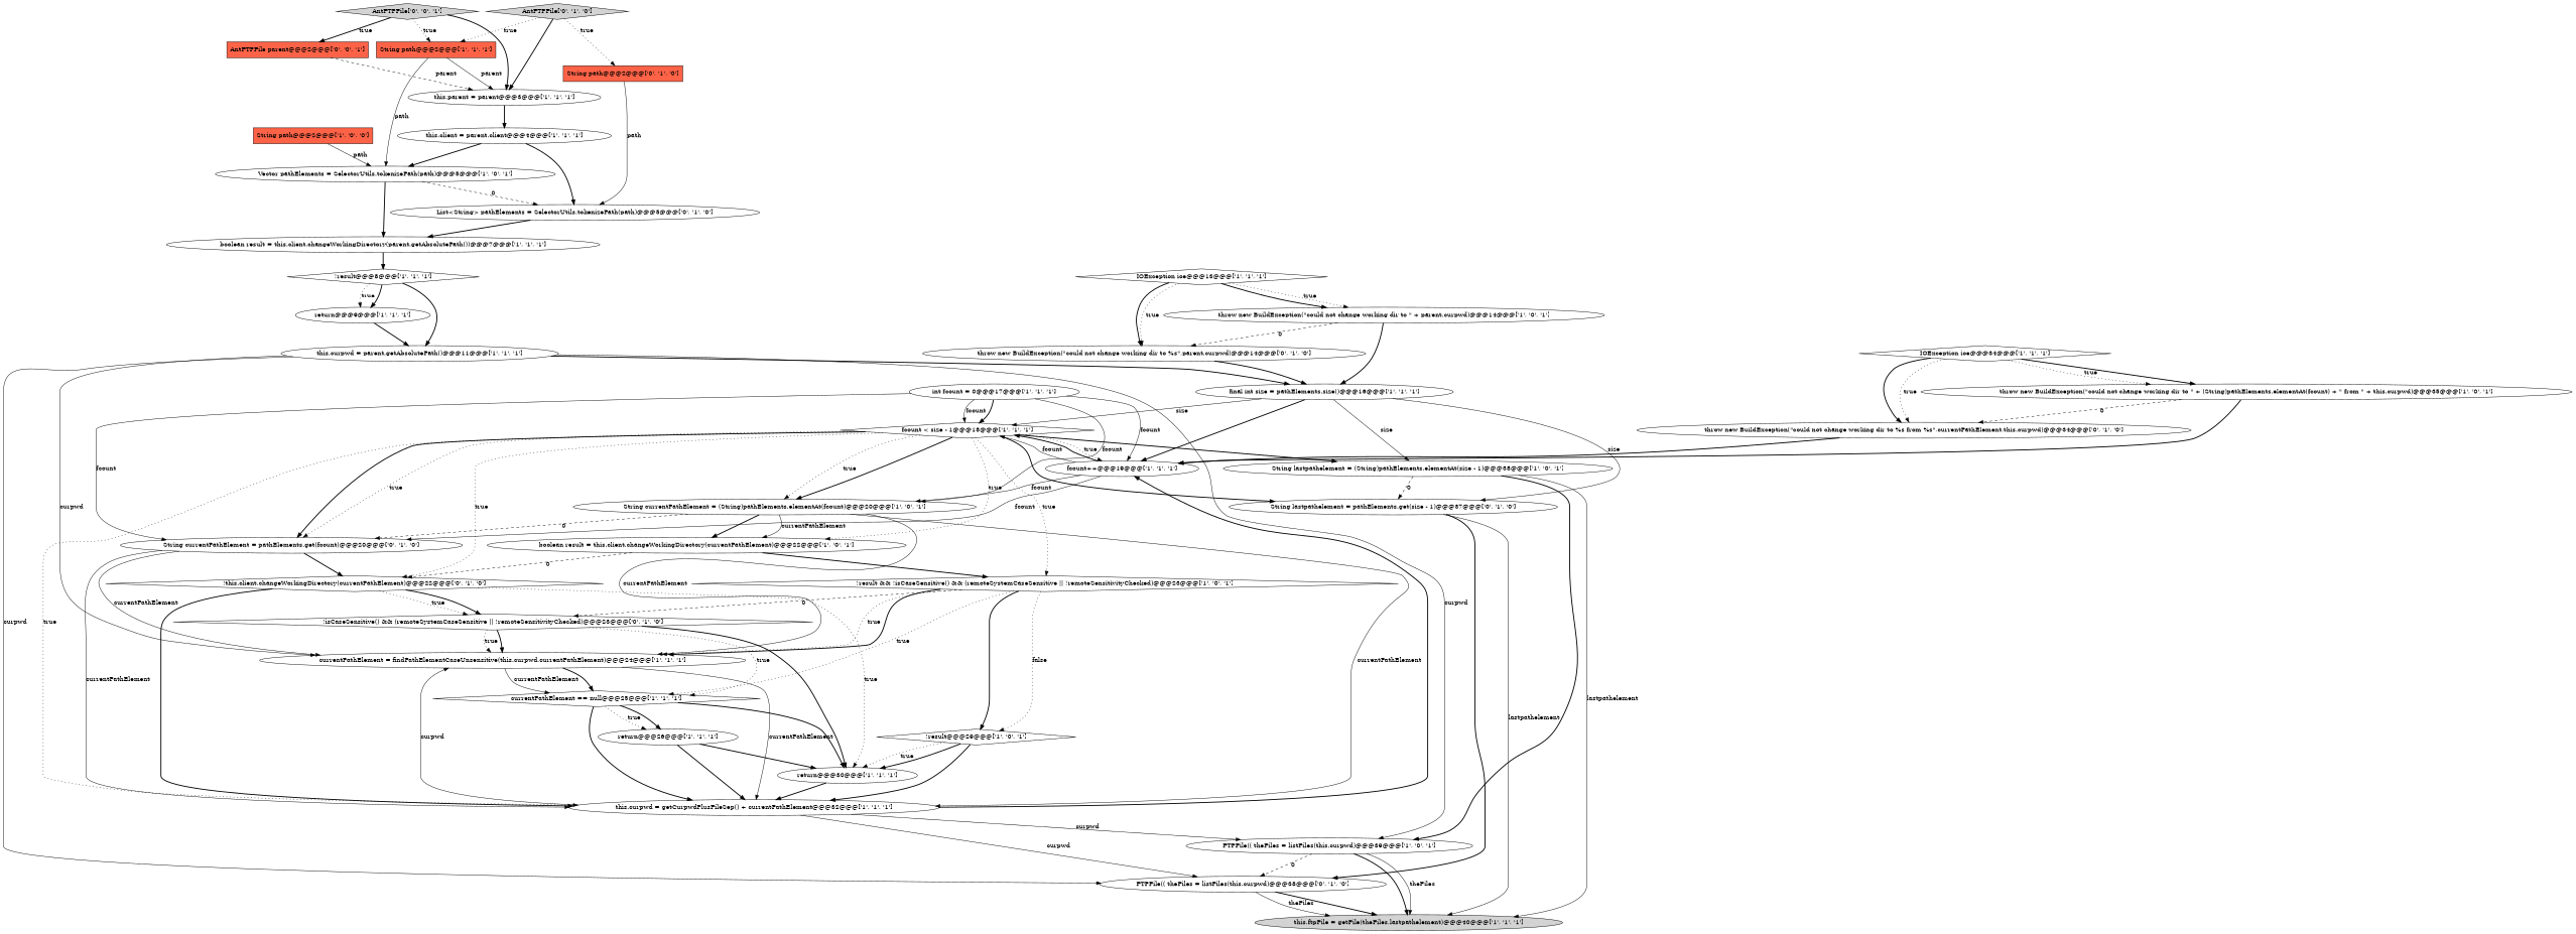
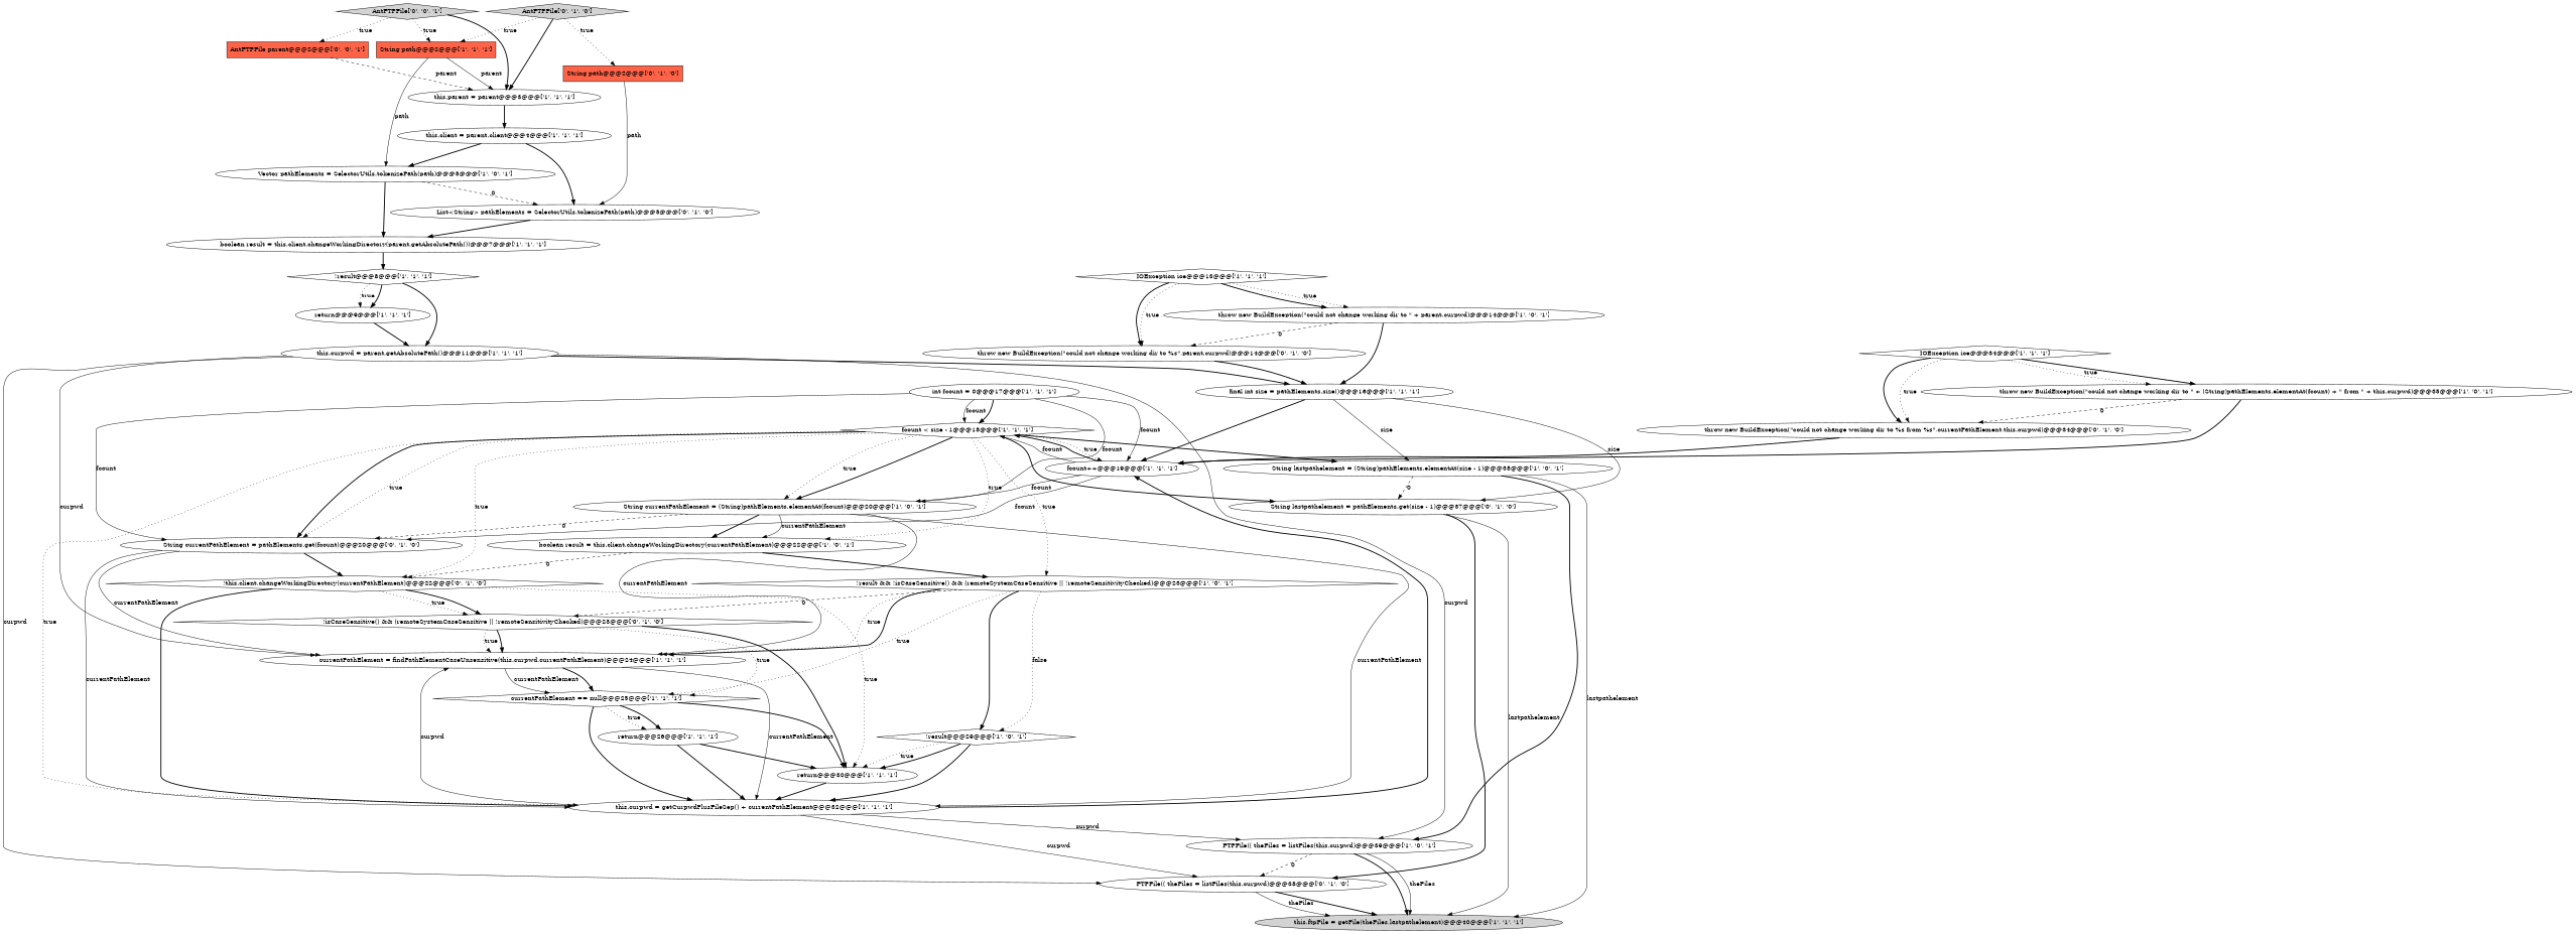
  digraph {
    node [fillcolor=white shape=ellipse style=filled]
    edge [style=bold]
    n1 [fillcolor=lightgray label="AntFTPFile['0', '0', '1']" shape=diamond]
    n2 [fillcolor=tomato label="String path@@@2@@@['1', '1', '1']" shape=box]
    n3 [fillcolor=tomato label="AntFTPFile parent@@@2@@@['0', '0', '1']" shape=box]
    n4 [label="this.parent = parent@@@3@@@['1', '1', '1']"]
    n5 [label="Vector pathElements = SelectorUtils.tokenizePath(path)@@@5@@@['1', '0', '1']"]
    n6 [label="this.client = parent.client@@@4@@@['1', '1', '1']"]
    n7 [label="throw new BuildException(\"could not change working dir to \" + parent.curpwd)@@@14@@@['1', '0', '1']"]
    n8 [label="final int size = pathElements.size()@@@16@@@['1', '1', '1']"]
    n9 [label="throw new BuildException(\"could not change working dir to %s\",parent.curpwd)@@@14@@@['0', '1', '0']"]
    n10 [label="fcount < size - 1@@@18@@@['1', '1', '1']" shape=diamond]
    n11 [label="String lastpathelement = pathElements.get(size - 1)@@@37@@@['0', '1', '0']"]
    n12 [label="String lastpathelement = (String)pathElements.elementAt(size - 1)@@@38@@@['1', '0', '1']"]
    n13 [label="fcount++@@@19@@@['1', '1', '1']"]
    n14 [label="return@@@9@@@['1', '1', '1']"]
    n15 [label="this.curpwd = parent.getAbsolutePath()@@@11@@@['1', '1', '1']"]
    n16 [label="FTPFile(( theFiles = listFiles(this.curpwd)@@@38@@@['0', '1', '0']"]
    n17 [label="currentPathElement = findPathElementCaseUnsensitive(this.curpwd,currentPathElement)@@@24@@@['1', '1', '1']"]
    n18 [label="FTPFile(( theFiles = listFiles(this.curpwd)@@@39@@@['1', '0', '1']"]
    n19 [label="List<String> pathElements = SelectorUtils.tokenizePath(path)@@@5@@@['0', '1', '0']"]
    n20 [label="boolean result = this.client.changeWorkingDirectory(parent.getAbsolutePath())@@@7@@@['1', '1', '1']"]
    n21 [label="!result@@@8@@@['1', '1', '1']" shape=diamond]
-   n22 [fillcolor=tomato label="String path@@@2@@@['1', '0', '0']" shape=box]
    n23 [label="int fcount = 0@@@17@@@['1', '1', '1']"]
    n24 [label="String currentPathElement = (String)pathElements.elementAt(fcount)@@@20@@@['1', '0', '1']"]
    n25 [label="String currentPathElement = pathElements.get(fcount)@@@20@@@['0', '1', '0']"]
    n26 [label="this.curpwd = getCurpwdPlusFileSep() + currentPathElement@@@32@@@['1', '1', '1']"]
    n27 [label="boolean result = this.client.changeWorkingDirectory(currentPathElement)@@@22@@@['1', '0', '1']"]
    n28 [label="!result && !isCaseSensitive() && (remoteSystemCaseSensitive || !remoteSensitivityChecked)@@@23@@@['1', '0', '1']" shape=diamond]
    n29 [label="!this.client.changeWorkingDirectory(currentPathElement)@@@22@@@['0', '1', '0']" shape=diamond]
    n30 [fillcolor=lightgray label="this.ftpFile = getFile(theFiles,lastpathelement)@@@40@@@['1', '1', '1']"]
    n31 [label="IOException ioe@@@34@@@['1', '1', '1']" shape=diamond]
    n32 [label="throw new BuildException(\"could not change working dir to %s from %s\",currentPathElement,this.curpwd)@@@34@@@['0', '1', '0']"]
    n33 [label="throw new BuildException(\"could not change working dir to \" + (String)pathElements.elementAt(fcount) + \" from \" + this.curpwd)@@@35@@@['1', '0', '1']"]
    n34 [label="!result@@@29@@@['1', '0', '1']" shape=diamond]
    n35 [label="currentPathElement == null@@@25@@@['1', '1', '1']" shape=diamond]
    n36 [label="!isCaseSensitive() && (remoteSystemCaseSensitive || !remoteSensitivityChecked)@@@23@@@['0', '1', '0']" shape=diamond]
    n37 [label="return@@@30@@@['1', '1', '1']"]
    n38 [label="return@@@26@@@['1', '1', '1']"]
    n39 [fillcolor=tomato label="String path@@@2@@@['0', '1', '0']" shape=box]
    n40 [fillcolor=lightgray label="AntFTPFile['0', '1', '0']" shape=diamond]
    n41 [label="IOException ioe@@@13@@@['1', '1', '1']" shape=diamond]
    n1 -> n2 [label=true style=dotted]
-   n1 -> n3 [label=true]
+   n1 -> n3 [label=true style=dotted]
    n1 -> n4
    n2 -> n4 [label=parent style=solid]
    n2 -> n5 [label=path style=solid]
    n3 -> n4 [label=parent style=dashed]
    n4 -> n6
    n5 -> n19 [label=0 style=dashed]
    n5 -> n20
    n6 -> n5
    n6 -> n19
    n7 -> n8
    n7 -> n9 [label=0 style=dashed]
-   n8 -> n10 [label=size style=solid]
    n8 -> n11 [label=size style=solid]
    n8 -> n12 [label=size style=solid]
    n8 -> n13
    n9 -> n8
    n10 -> n11
    n10 -> n12
    n10 -> n13 [label=true style=dotted]
    n10 -> n24 [label=true style=dotted]
    n10 -> n24
    n10 -> n25
    n10 -> n25 [label=true style=dotted]
    n10 -> n26 [label=true style=dotted]
    n10 -> n27 [label=true style=dotted]
    n10 -> n28 [label=true style=dotted]
    n10 -> n29 [label=true style=dotted]
    n11 -> n16
    n11 -> n30 [label=lastpathelement style=solid]
    n12 -> n11 [label=0 style=dashed]
    n12 -> n18
    n12 -> n30 [label=lastpathelement style=solid]
    n13 -> n10 [label=fcount style=solid]
    n13 -> n10
    n13 -> n24 [label=fcount style=solid]
    n13 -> n25 [label=fcount style=solid]
    n14 -> n15
    n15 -> n8
    n15 -> n16 [label=curpwd style=solid]
    n15 -> n17 [label=curpwd style=solid]
    n15 -> n18 [label=curpwd style=solid]
    n16 -> n30
    n16 -> n30 [label=theFiles style=solid]
    n17 -> n26 [label=currentPathElement style=solid]
    n17 -> n35
    n17 -> n35 [label=currentPathElement style=solid]
    n18 -> n16 [label=0 style=dashed]
    n18 -> n30
    n18 -> n30 [label=theFiles style=solid]
    n19 -> n20
    n20 -> n21
    n21 -> n14
    n21 -> n14 [label=true style=dotted]
    n21 -> n15
-   n22 -> n5 [label=path style=solid]
    n23 -> n10
    n23 -> n10 [label=fcount style=solid]
    n23 -> n13 [label=fcount style=solid]
    n23 -> n24 [label=fcount style=solid]
    n23 -> n25 [label=fcount style=solid]
    n24 -> n17 [label=currentPathElement style=solid]
    n24 -> n25 [label=0 style=dashed]
    n24 -> n26 [label=currentPathElement style=solid]
    n24 -> n27 [label=currentPathElement style=solid]
    n24 -> n27
    n25 -> n17 [label=currentPathElement style=solid]
    n25 -> n26 [label=currentPathElement style=solid]
    n25 -> n29
    n26 -> n13
    n26 -> n16 [label=curpwd style=solid]
    n26 -> n17 [label=curpwd style=solid]
    n26 -> n18 [label=curpwd style=solid]
    n27 -> n28
    n27 -> n29 [label=0 style=dashed]
    n28 -> n17
    n28 -> n17 [label=true style=dotted]
    n28 -> n34
    n28 -> n34 [label=false style=dotted]
    n28 -> n35 [label=true style=dotted]
    n28 -> n36 [label=0 style=dashed]
    n29 -> n26
    n29 -> n36 [label=true style=dotted]
    n29 -> n36
    n29 -> n37 [label=true style=dotted]
    n31 -> n32
    n31 -> n32 [label=true style=dotted]
    n31 -> n33
    n31 -> n33 [label=true style=dotted]
    n32 -> n13
    n33 -> n13
    n33 -> n32 [label=0 style=dashed]
    n34 -> n26
    n34 -> n37
    n34 -> n37 [label=true style=dotted]
    n35 -> n26
    n35 -> n37
    n35 -> n38 [label=true style=dotted]
    n35 -> n38
    n36 -> n17
    n36 -> n17 [label=true style=dotted]
    n36 -> n35 [label=true style=dotted]
    n36 -> n37
    n37 -> n26
    n38 -> n26
    n38 -> n37
    n39 -> n19 [label=path style=solid]
    n40 -> n2 [label=true style=dotted]
    n40 -> n4
    n40 -> n39 [label=true style=dotted]
    n41 -> n7 [label=true style=dotted]
    n41 -> n7
    n41 -> n9 [label=true style=dotted]
    n41 -> n9
  }
